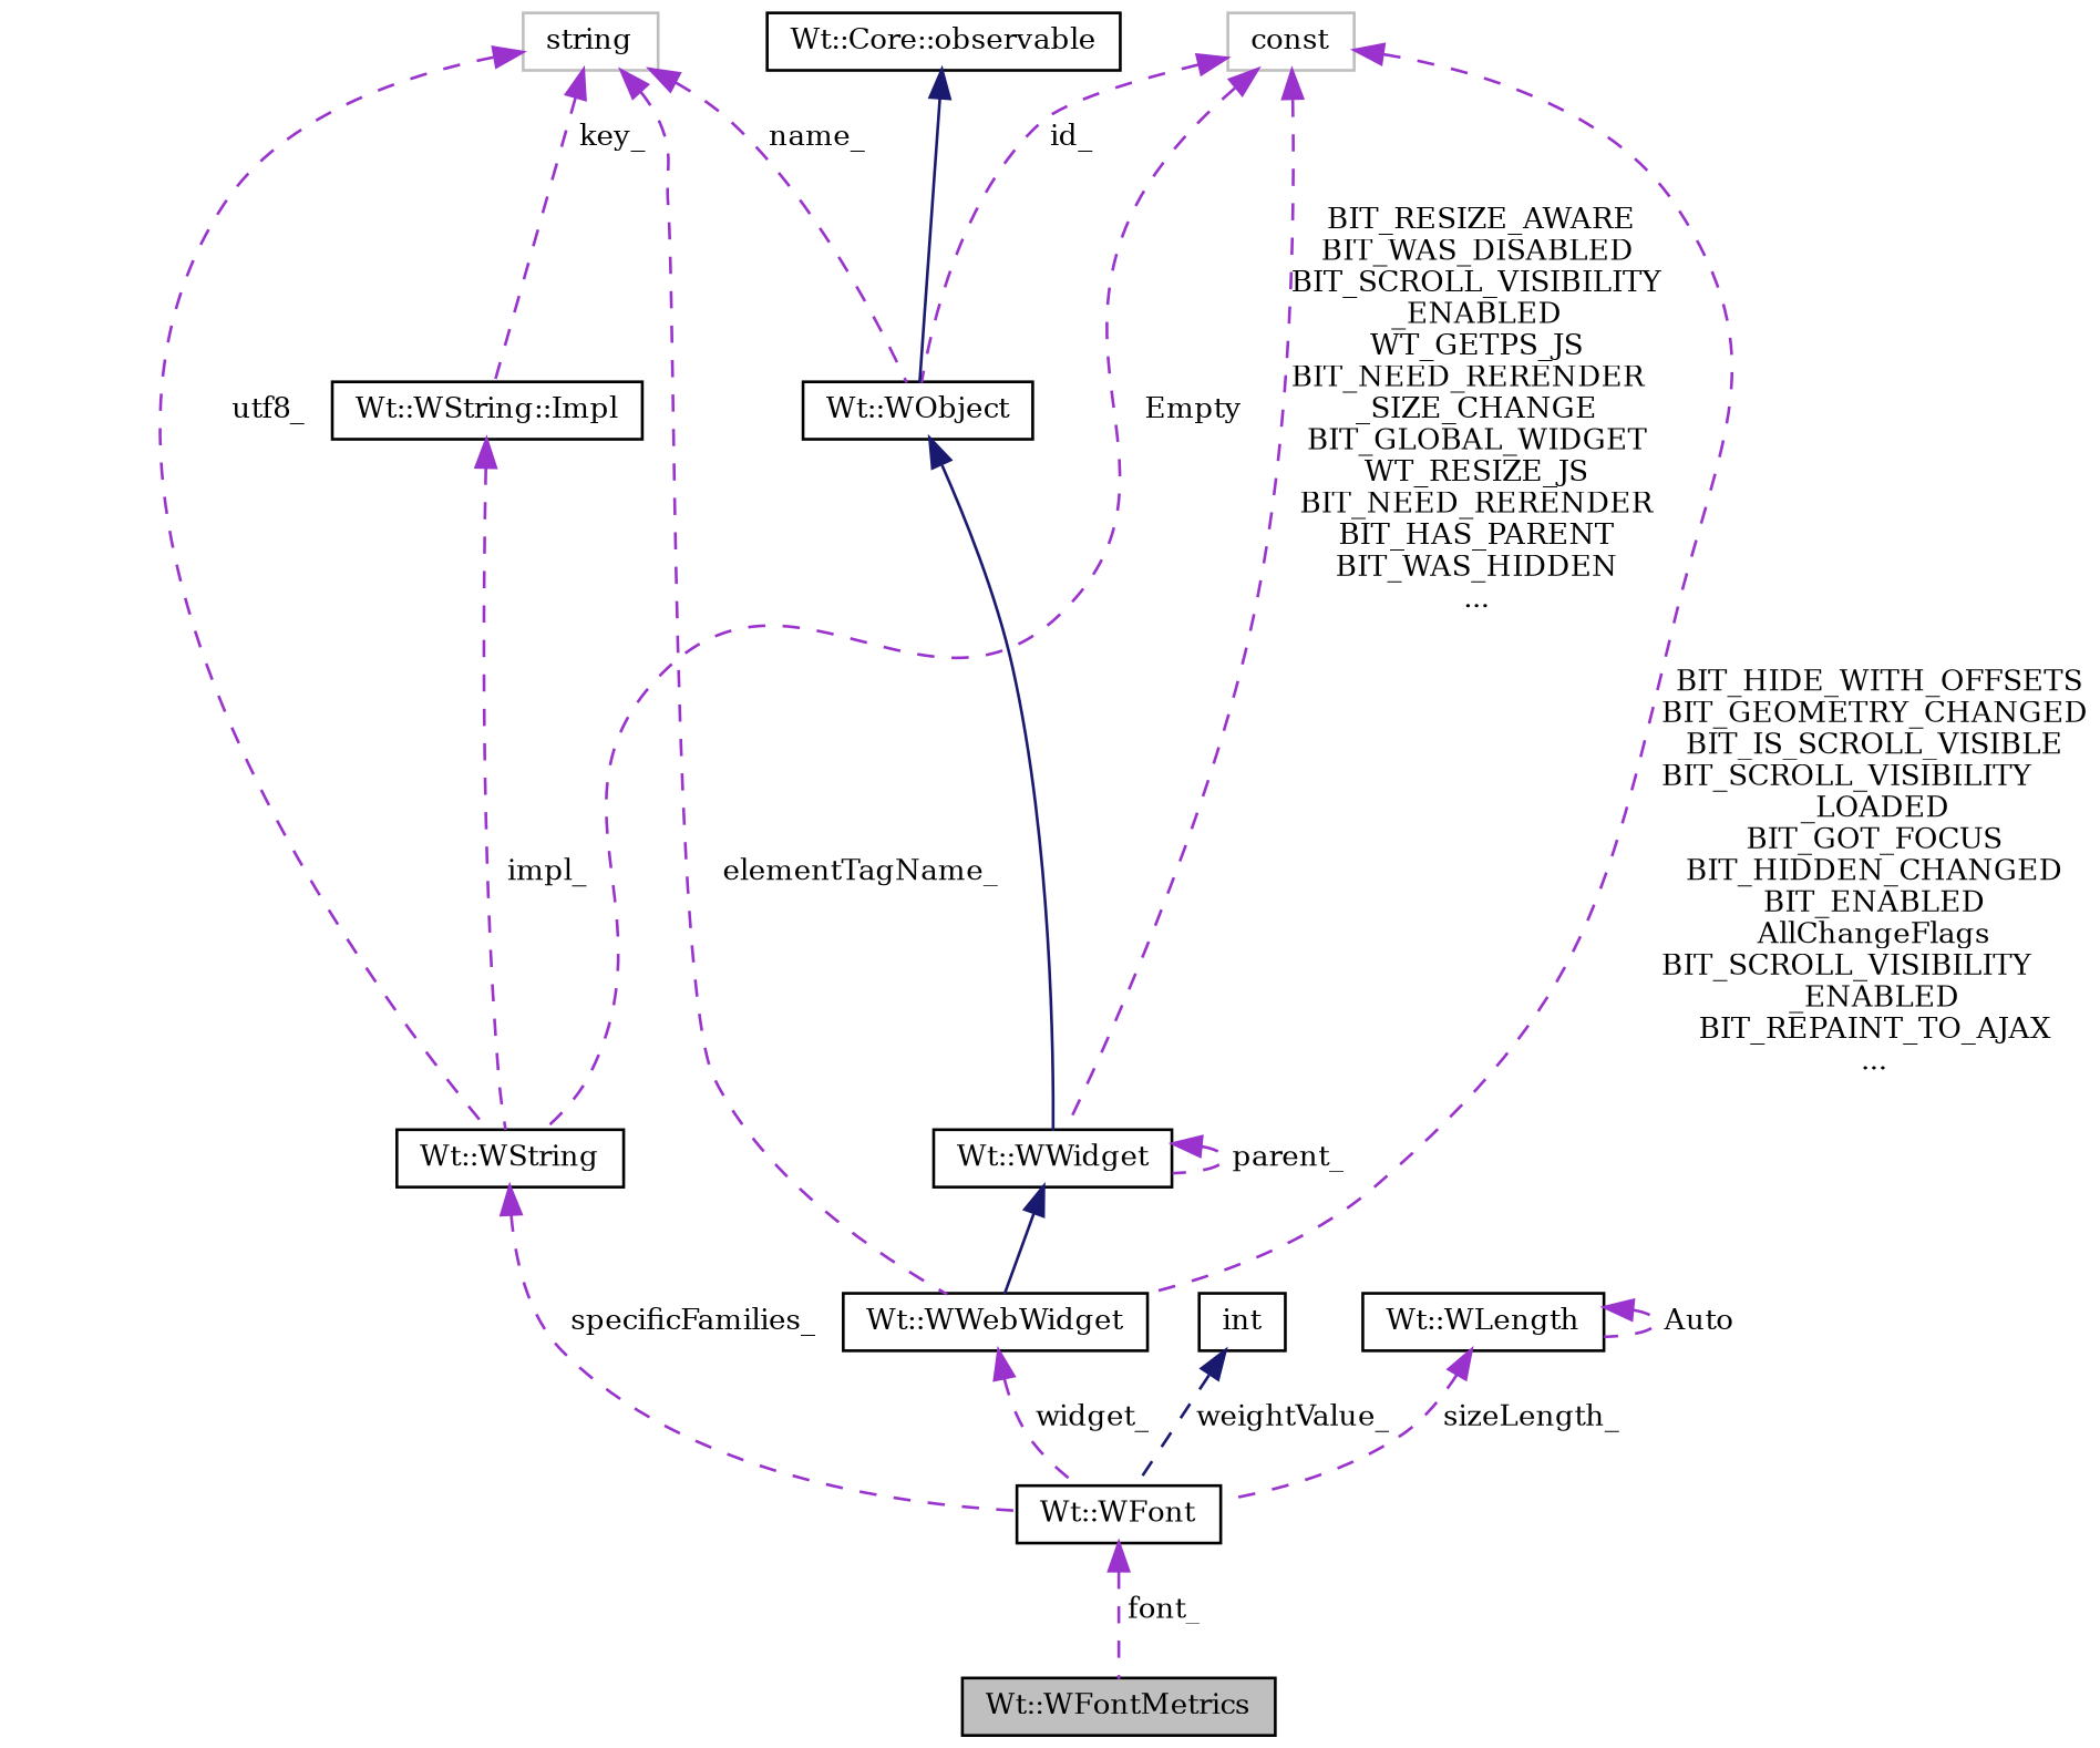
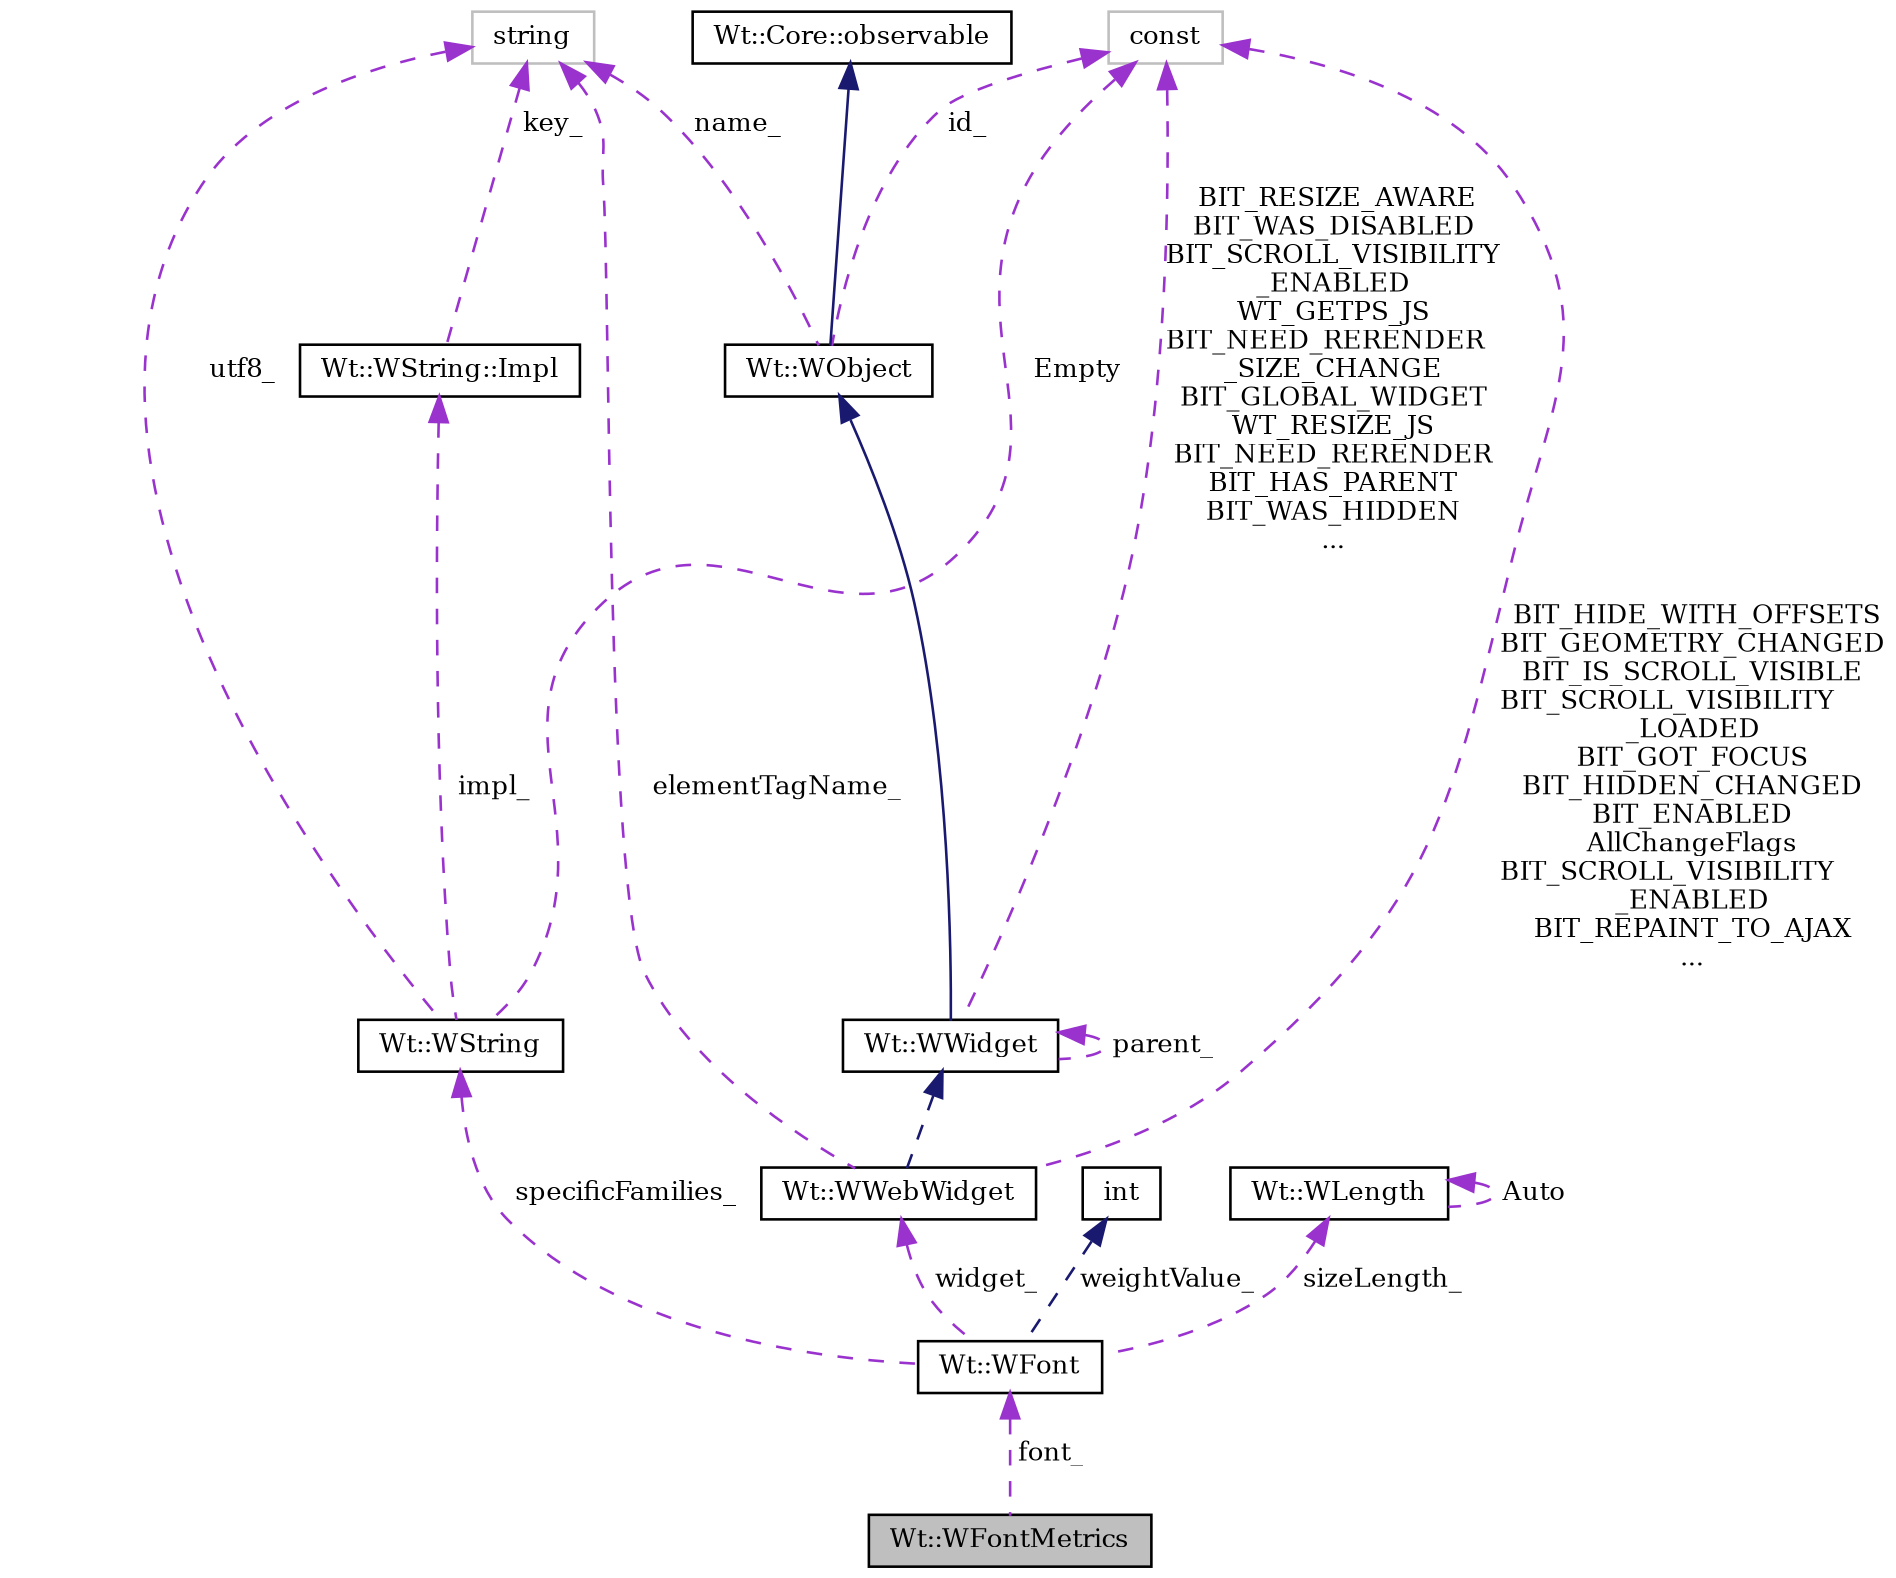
  digraph {
    fontname="DejaVu Serif"
    node [color=black fillcolor=white fontname="DejaVu Serif" fontsize=10 shape=record style=filled]
    edge [color=darkorchid3 dir=back fontname="DejaVu Serif" fontsize=10 labelfontname=Helvetica labelfontsize=10 style=dashed]
    n1 [fillcolor=grey75 fontcolor=black height=0.2 label="Wt::WFontMetrics" width=0.4]
    n2 [height=0.2 label="Wt::WFont" width=0.4]
    n3 [height=0.2 label="Wt::WString" width=0.4]
    n4 [height=0.2 label="Wt::WString::Impl" width=0.4]
    n5 [color=grey75 height=0.2 label=string width=0.4]
    n6 [height=0.2 label="Wt::WWebWidget" width=0.4]
    n7 [height=0.2 label="Wt::WObject" width=0.4]
    n8 [height=0.2 label="Wt::WWidget" width=0.4]
    n9 [color=grey75 height=0.2 label=const width=0.4]
    n10 [height=0.2 label=int width=0.4]
    n11 [height=0.2 label="Wt::Core::observable" width=0.4]
    n12 [height=0.2 label="Wt::WLength" width=0.4]
    n2 -> n1 [label=" font_"]
    n3 -> n2 [label=" specificFamilies_"]
    n4 -> n3 [label=" impl_"]
    n5 -> n3 [label=" utf8_"]
    n5 -> n4 [label=" key_"]
    n5 -> n6 [label=" elementTagName_"]
    n5 -> n7 [label=" name_"]
    n6 -> n2 [label=" widget_"]
    n7 -> n8 [color=midnightblue style=solid]
-   n8 -> n6 [color=midnightblue style=solid]
+   n8 -> n6 [color=midnightblue]
    n8 -> n8 [label=" parent_"]
    n9 -> n3 [label=" Empty"]
    n9 -> n6 [label=" BIT_HIDE_WITH_OFFSETS\nBIT_GEOMETRY_CHANGED\nBIT_IS_SCROLL_VISIBLE\nBIT_SCROLL_VISIBILITY\l_LOADED\nBIT_GOT_FOCUS\nBIT_HIDDEN_CHANGED\nBIT_ENABLED\nAllChangeFlags\nBIT_SCROLL_VISIBILITY\l_ENABLED\nBIT_REPAINT_TO_AJAX\n..."]
    n9 -> n7 [label=" id_"]
    n9 -> n8 [label=" BIT_RESIZE_AWARE\nBIT_WAS_DISABLED\nBIT_SCROLL_VISIBILITY\l_ENABLED\nWT_GETPS_JS\nBIT_NEED_RERENDER\l_SIZE_CHANGE\nBIT_GLOBAL_WIDGET\nWT_RESIZE_JS\nBIT_NEED_RERENDER\nBIT_HAS_PARENT\nBIT_WAS_HIDDEN\n..."]
    n10 -> n2 [color=midnightblue label=" weightValue_"]
    n11 -> n7 [color=midnightblue style=solid]
    n12 -> n2 [label=" sizeLength_"]
    n12 -> n12 [label=" Auto"]
  }
